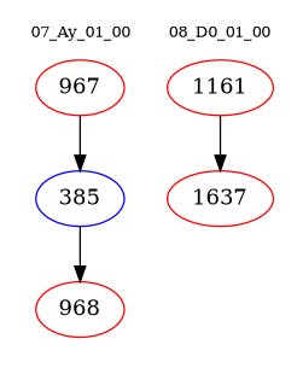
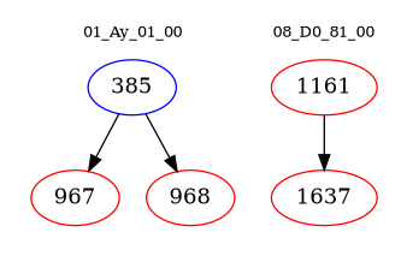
  digraph {
    node [color=red]
    edge [color=black]
    n1 [color=blue label=385]
    n2 [label=967]
    n3 [label=968]
    n4 [label=1161]
    n5 [label=1637]
    subgraph cluster_1 {
      color=white
      fontsize=10
-     label="07_Ay_01_00"
+     label="01_Ay_01_00"
      n1
      n2
      n3
    }
    subgraph cluster_2 {
      color=white
      fontsize=10
-     label="08_D0_01_00"
+     label="08_D0_81_00"
      n4
      n5
    }
-   n2 -> n1
+   n1 -> n2
    n1 -> n3
    n4 -> n5
  }
